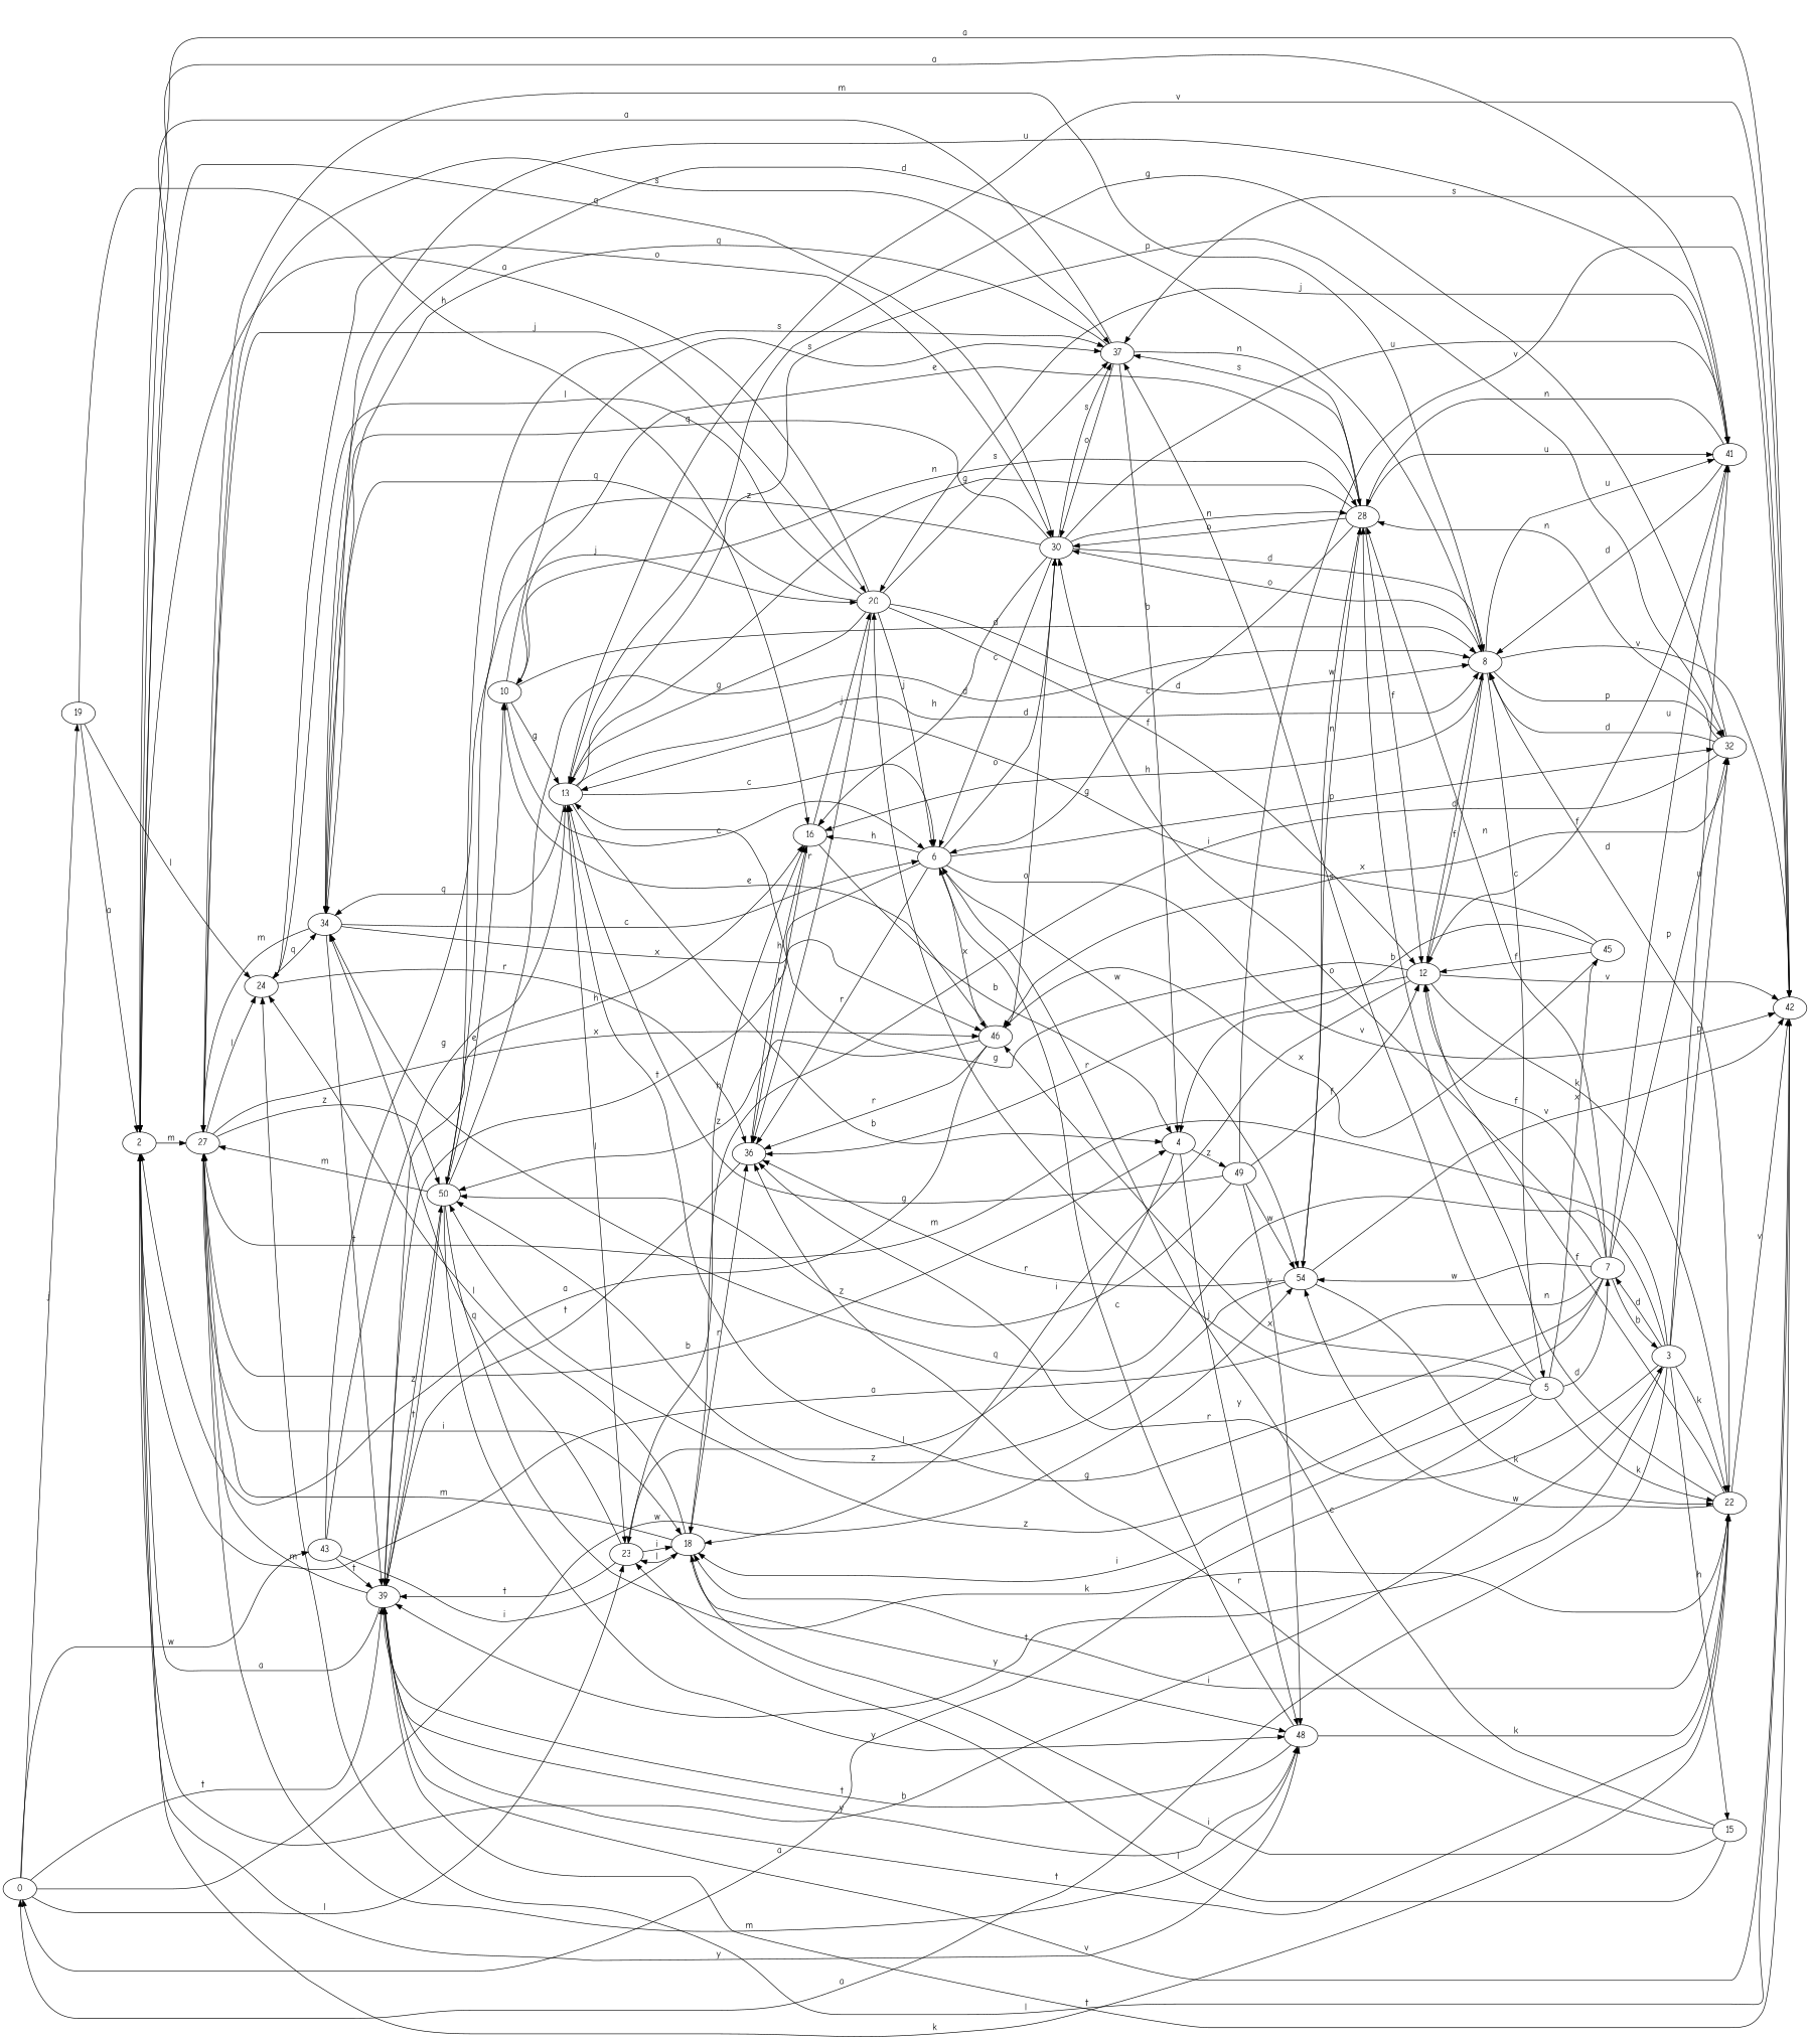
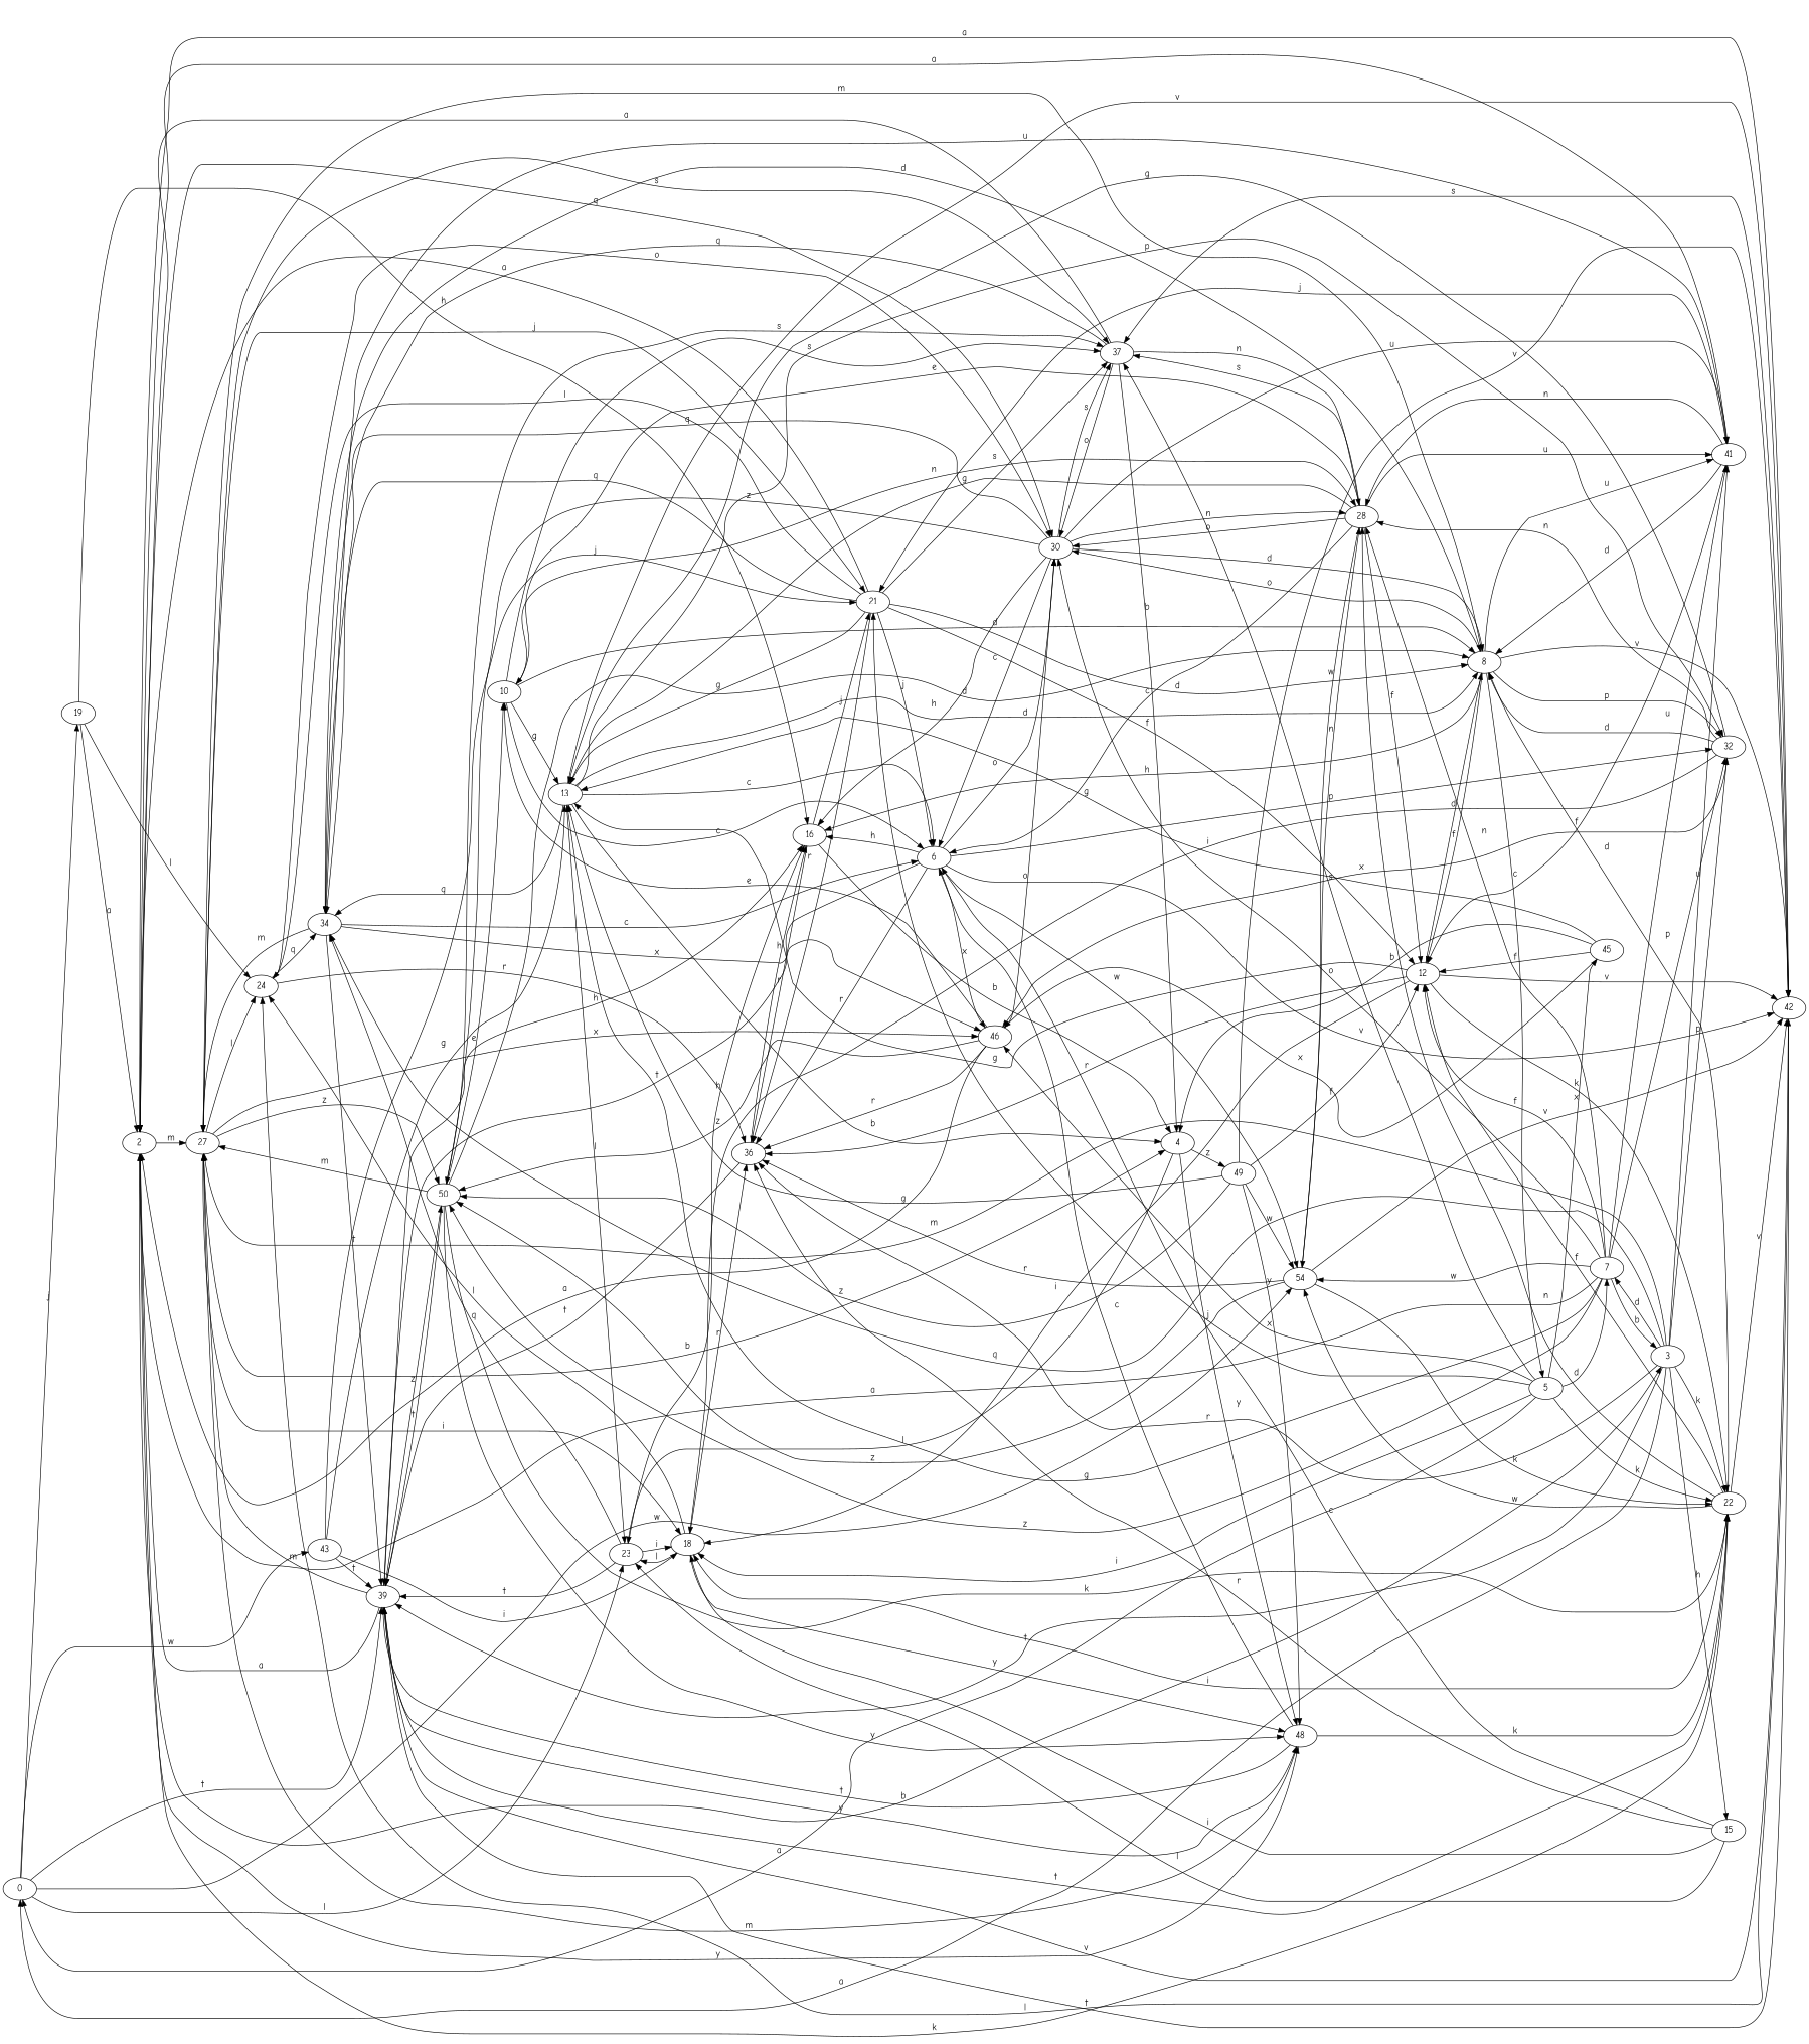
  strict digraph {
    fontname="Comic Neue"
    rankdir=LR
    node [fontname="Comic Neue"]
    edge [fontname="Comic Neue"]
    0
    19
    23
    39
    43
    n6 [label=54]
    2
    16
    24
    34
    18
    27
    48
    42
    50
-   20
+   20 [label=21]
    13
    22
    36
    28
    3
    30
    7
    15
    32
    41
    12
    8
    4
    37
    46
    6
    49
    5
    45
    10
    0 -> 19 [label=j]
    0 -> 23 [label=l]
    0 -> 39 [label=t]
    0 -> 43 [label=w]
    0 -> n6 [label=w]
    19 -> 2 [label=a]
    19 -> 16 [label=h]
    19 -> 24 [label=l]
    23 -> 39 [label=t]
    23 -> 16 [label=h]
    23 -> 34 [label=q]
    23 -> 18 [label=i]
    39 -> 2 [label=a]
    39 -> 16 [label=h]
    39 -> 27 [label=m]
    39 -> 48 [label=y]
    39 -> 42 [label=v]
    39 -> 50 [label=z]
    43 -> 39 [label=t]
    43 -> 18 [label=i]
    43 -> 20 [label=j]
    43 -> 13 [label=g]
    n6 -> 42 [label=v]
    n6 -> 50 [label=z]
    n6 -> 22 [label=k]
    n6 -> 36 [label=r]
    n6 -> 28 [label=n]
    2 -> 27 [label=m]
    2 -> 48 [label=y]
    2 -> 22 [label=k]
    2 -> 3 [label=b]
    2 -> 30 [label=q]
    16 -> 20 [label=j]
    16 -> 36 [label=r]
    16 -> 4 [label=b]
    24 -> 34 [label=q]
    24 -> 36 [label=r]
    24 -> 30 [label=o]
    34 -> 39 [label=t]
    34 -> 27 [label=m]
    34 -> 41 [label=u]
    34 -> 8 [label=d]
    34 -> 46 [label=x]
    34 -> 6 [label=c]
    18 -> 23 [label=l]
    18 -> 24 [label=l]
-   18 -> 27 [label=m]
    18 -> 48 [label=y]
    18 -> 36 [label=r]
    27 -> 24 [label=l]
    27 -> 18 [label=i]
    27 -> 50 [label=z]
    27 -> 20 [label=j]
    27 -> 4 [label=b]
    27 -> 37 [label=s]
    27 -> 46 [label=x]
    48 -> 39 [label=t]
    48 -> 27 [label=m]
    48 -> 22 [label=k]
    48 -> 6 [label=c]
    42 -> 39 [label=t]
    42 -> 2 [label=a]
    42 -> 24 [label=l]
    42 -> 37 [label=s]
    50 -> 39 [label=t]
    50 -> 27 [label=m]
    50 -> 48 [label=y]
    50 -> 22 [label=k]
    50 -> 8 [label=d]
    50 -> 37 [label=s]
    50 -> 10 [label=e]
    20 -> 2 [label=a]
    20 -> 24 [label=l]
    20 -> 34 [label=q]
    20 -> 13 [label=g]
    20 -> 36 [label=r]
    20 -> 12 [label=f]
    20 -> 8 [label=d]
    20 -> 37 [label=s]
    20 -> 6 [label=j]
    13 -> 23 [label=l]
    13 -> 34 [label=q]
    13 -> 42 [label=v]
    13 -> 32 [label=p]
    13 -> 8 [label=d]
    13 -> 4 [label=b]
    13 -> 6 [label=c]
    22 -> 39 [label=t]
    22 -> n6 [label=w]
    22 -> 18 [label=i]
    22 -> 42 [label=v]
    22 -> 28 [label=n]
    22 -> 12 [label=f]
    22 -> 8 [label=d]
    36 -> 39 [label=t]
    36 -> 16 [label=h]
    28 -> n6 [label=w]
    28 -> 13 [label=g]
    28 -> 30 [label=o]
    28 -> 41 [label=u]
    28 -> 12 [label=f]
    28 -> 37 [label=s]
    28 -> 6 [label=c]
    28 -> 10 [label=e]
    3 -> 0 [label=a]
    3 -> 39 [label=t]
    3 -> 34 [label=q]
    3 -> 27 [label=m]
    3 -> 22 [label=k]
    3 -> 36 [label=r]
    3 -> 7 [label=d]
    3 -> 15 [label=h]
    3 -> 32 [label=p]
    3 -> 41 [label=u]
    30 -> 16 [label=h]
    30 -> 34 [label=q]
    30 -> 50 [label=z]
    30 -> 28 [label=n]
    30 -> 41 [label=u]
    30 -> 8 [label=d]
    30 -> 37 [label=s]
    30 -> 6 [label=c]
    7 -> n6 [label=w]
    7 -> 2 [label=a]
    7 -> 50 [label=z]
    7 -> 13 [label=g]
    7 -> 28 [label=n]
    7 -> 3 [label=b]
    7 -> 30 [label=o]
    7 -> 32 [label=p]
    7 -> 41 [label=u]
    7 -> 12 [label=f]
    15 -> 23 [label=l]
    15 -> 18 [label=i]
    15 -> 36 [label=r]
    15 -> 6 [label=c]
    32 -> 18 [label=i]
    32 -> 13 [label=g]
    32 -> 28 [label=n]
    32 -> 8 [label=d]
    32 -> 46 [label=x]
    41 -> 2 [label=a]
    41 -> 20 [label=j]
    41 -> 28 [label=n]
    41 -> 12 [label=f]
    41 -> 8 [label=d]
    12 -> 18 [label=i]
    12 -> 42 [label=v]
    12 -> 13 [label=g]
    12 -> 22 [label=k]
    12 -> 36 [label=r]
    12 -> 8 [label=d]
    8 -> 16 [label=h]
    8 -> 27 [label=m]
    8 -> 42 [label=v]
    8 -> 30 [label=o]
    8 -> 32 [label=p]
    8 -> 41 [label=u]
    8 -> 12 [label=f]
    8 -> 5 [label=c]
    4 -> 23 [label=l]
    4 -> 48 [label=y]
    4 -> 49 [label=z]
    37 -> 2 [label=a]
    37 -> 34 [label=q]
    37 -> 28 [label=n]
    37 -> 30 [label=o]
    37 -> 4 [label=b]
    46 -> 2 [label=a]
    46 -> 50 [label=z]
    46 -> 36 [label=r]
    46 -> 30 [label=o]
    46 -> 10 [label=e]
    6 -> 39 [label=t]
    6 -> n6 [label=w]
    6 -> 16 [label=h]
    6 -> 42 [label=v]
    6 -> 36 [label=r]
    6 -> 30 [label=o]
    6 -> 32 [label=p]
    6 -> 46 [label=x]
    49 -> n6 [label=w]
    49 -> 48 [label=y]
    49 -> 42 [label=v]
    49 -> 50 [label=z]
    49 -> 13 [label=g]
    49 -> 12 [label=f]
    5 -> 0 [label=a]
    5 -> 18 [label=i]
    5 -> 20 [label=j]
    5 -> 22 [label=k]
    5 -> 7 [label=d]
    5 -> 37 [label=s]
    5 -> 46 [label=x]
    5 -> 45 [label=x]
    45 -> 13 [label=g]
    45 -> 12 [label=f]
    45 -> 4 [label=b]
    45 -> 46 [label=x]
    10 -> 13 [label=g]
    10 -> 28 [label=n]
    10 -> 8 [label=d]
    10 -> 37 [label=s]
    10 -> 6 [label=c]
  }
